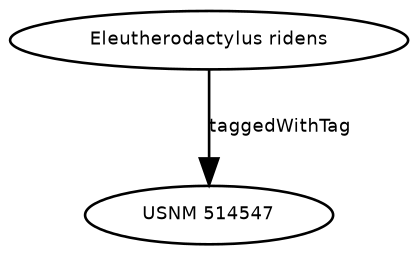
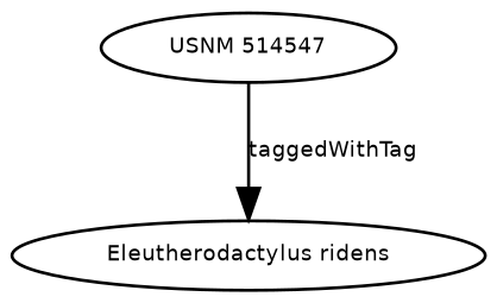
  digraph {
    node [fontname=Helvetica fontsize=7]
    n1 [height=0.27433100247 label="Eleutherodactylus ridens" width=0.27433100247]
    n2 [height=0.27433100247 label="USNM 514547" width=0.27433100247]
-   n1 -> n2 [fontname=Helvetica fontsize=7 label=taggedWithTag]
+   n2 -> n1 [fontname=Helvetica fontsize=7 label=taggedWithTag]
  }
